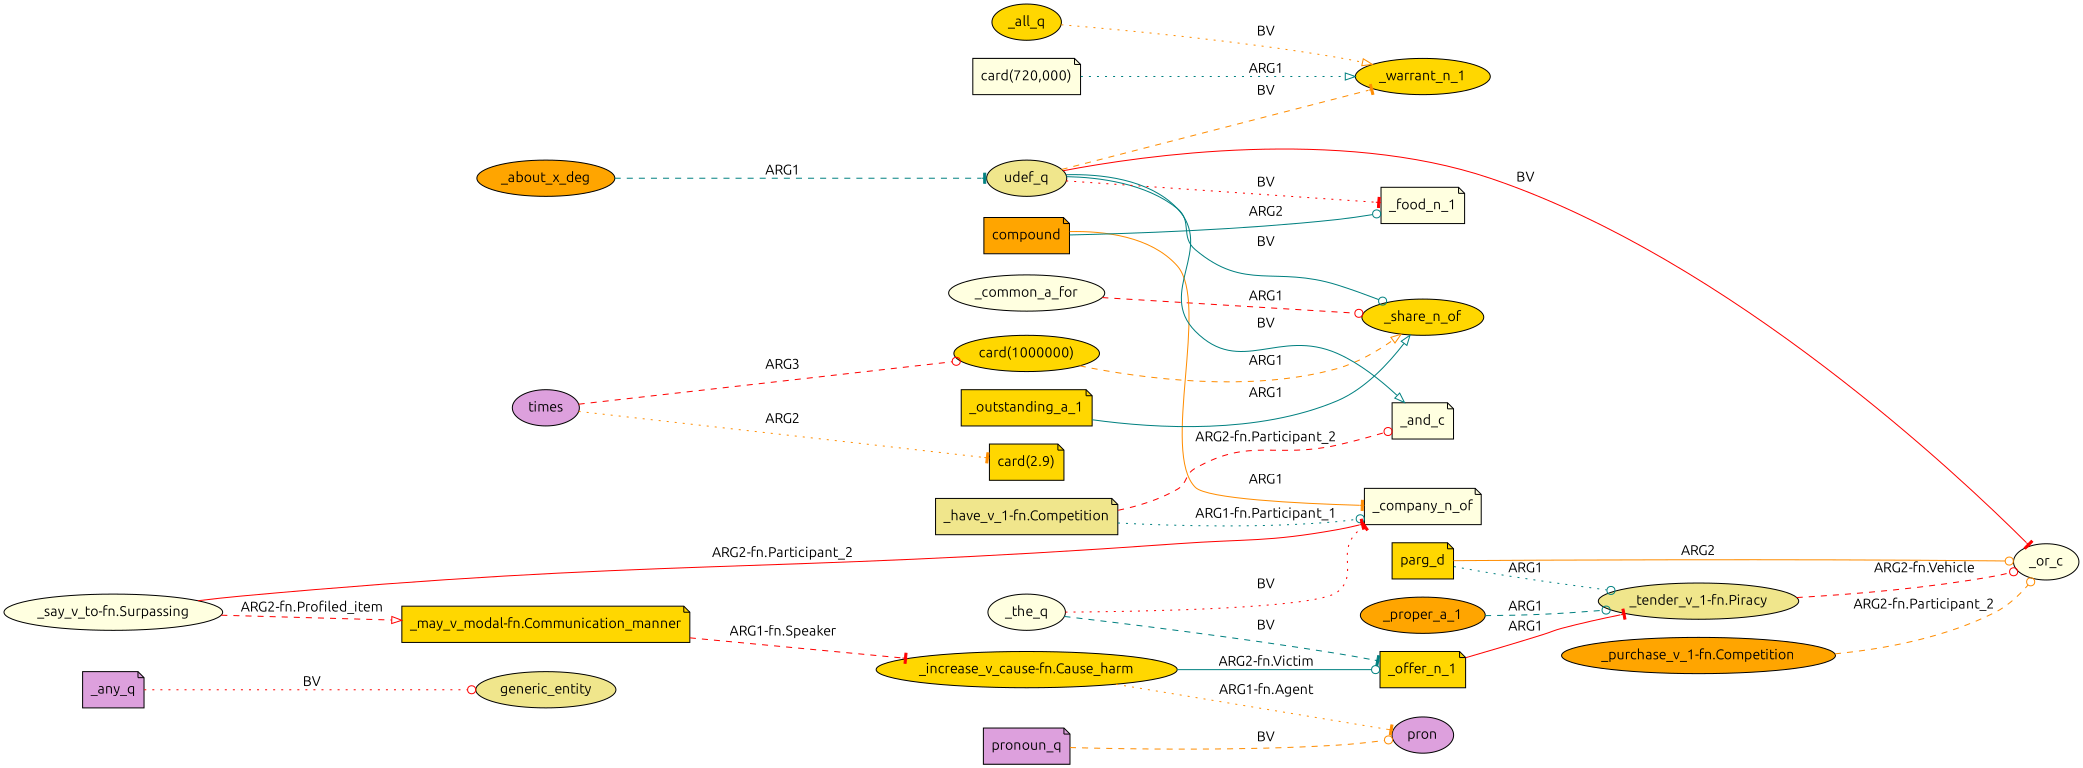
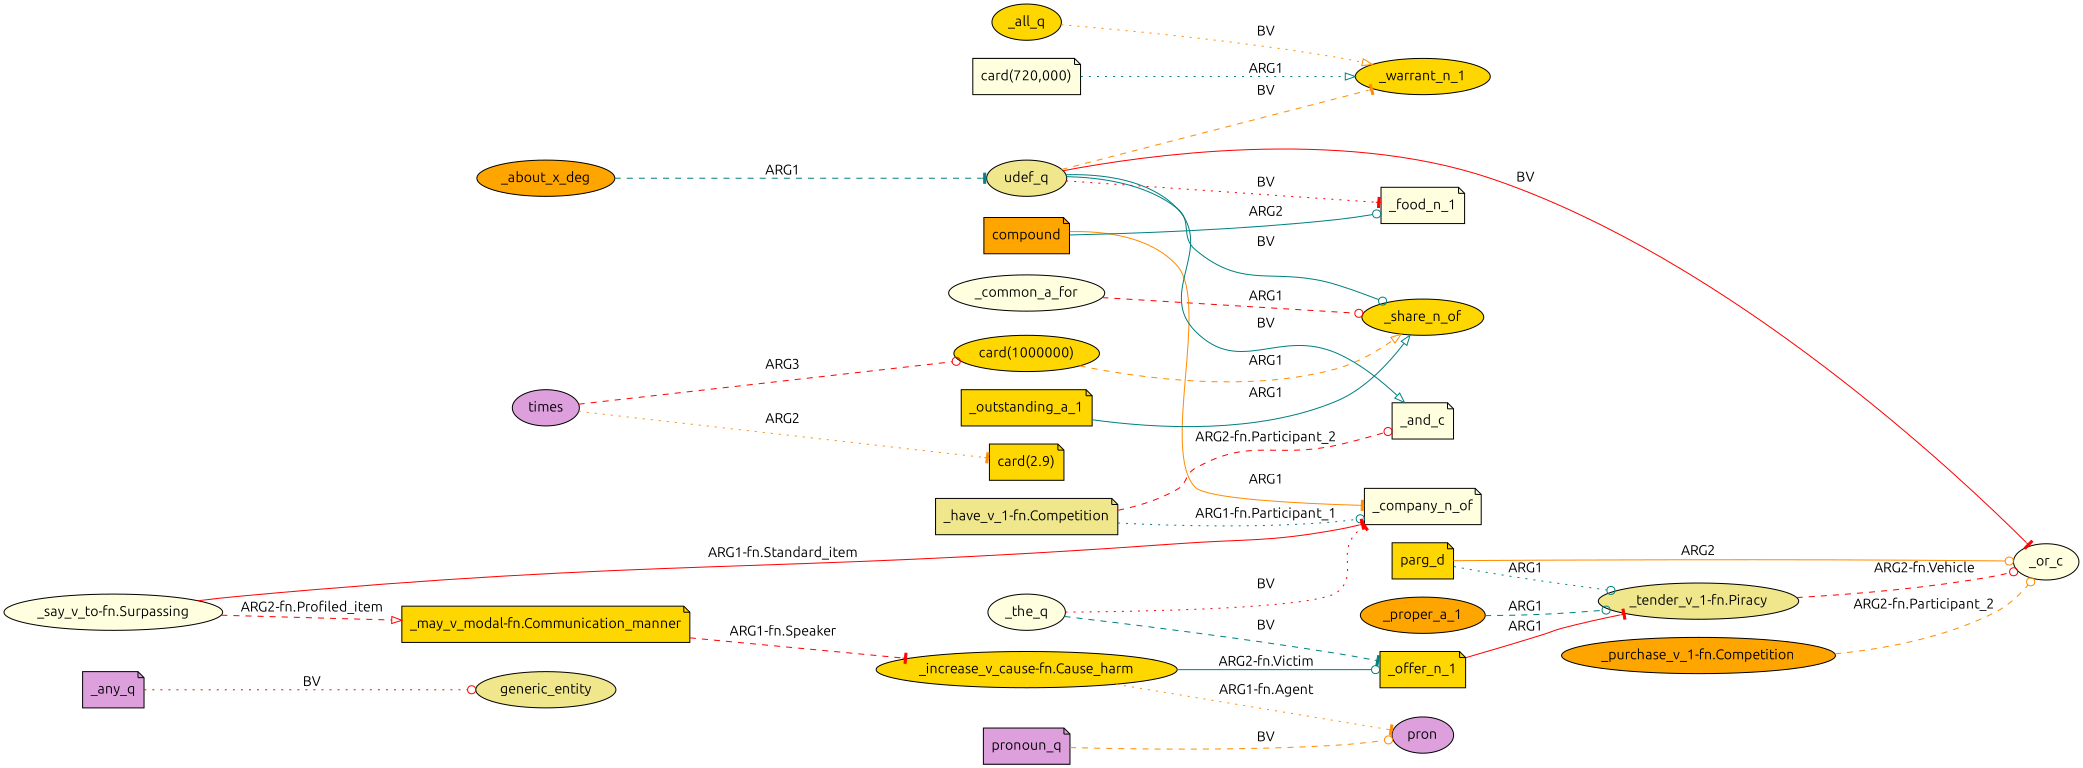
  digraph {
    fontname=Ubuntu
    rankdir=LR
    node [fillcolor=gold fontname=Ubuntu shape=ellipse style=filled]
    edge [arrowhead=odot color=red fontname=Ubuntu style=dashed]
    _any_q [fillcolor=plum shape=note]
    generic_entity [fillcolor=khaki]
    "card(720,000)" [fillcolor=lightyellow shape=note]
    _warrant_n_1
    _all_q
    pron [fillcolor=plum]
    "_increase_v_cause-fn.Cause_harm"
    _offer_n_1 [shape=note]
    "_tender_v_1-fn.Piracy" [fillcolor=khaki]
    "_say_v_to-fn.Surpassing" [fillcolor=lightyellow]
    _company_n_of [fillcolor=lightyellow shape=note]
    "_may_v_modal-fn.Communication_manner" [shape=note]
    times [fillcolor=plum]
    "card(1000000)"
    "card(2.9)" [shape=note]
    _share_n_of
    _common_a_for [fillcolor=lightyellow]
    compound [fillcolor=orange shape=note]
    _food_n_1 [fillcolor=lightyellow shape=note]
    parg_d [shape=note]
    _or_c [fillcolor=lightyellow]
    udef_q [fillcolor=khaki]
    _and_c [fillcolor=lightyellow shape=note]
    "_purchase_v_1-fn.Competition" [fillcolor=orange]
    _about_x_deg [fillcolor=orange]
    _outstanding_a_1 [shape=note]
    pronoun_q [fillcolor=plum shape=note]
    _proper_a_1 [fillcolor=orange]
    "_have_v_1-fn.Competition" [fillcolor=khaki shape=note]
    _the_q [fillcolor=lightyellow]
    _any_q -> generic_entity [label=BV style=dotted]
    "card(720,000)" -> _warrant_n_1 [arrowhead=onormal color=teal label=ARG1 style=dotted]
    _all_q -> _warrant_n_1 [arrowhead=onormal color=darkorange label=BV style=dotted]
    "_increase_v_cause-fn.Cause_harm" -> pron [arrowhead=tee color=darkorange label="ARG1-fn.Agent" style=dotted]
    "_increase_v_cause-fn.Cause_harm" -> _offer_n_1 [color=teal label="ARG2-fn.Victim" style=solid]
    _offer_n_1 -> "_tender_v_1-fn.Piracy" [arrowhead=tee label=ARG1 style=solid]
    "_tender_v_1-fn.Piracy" -> _or_c [label="ARG2-fn.Vehicle"]
-   "_say_v_to-fn.Surpassing" -> _company_n_of [arrowhead=tee label="ARG2-fn.Participant_2" style=solid]
+   "_say_v_to-fn.Surpassing" -> _company_n_of [arrowhead=tee label="ARG1-fn.Standard_item" style=solid]
    "_say_v_to-fn.Surpassing" -> "_may_v_modal-fn.Communication_manner" [arrowhead=onormal label="ARG2-fn.Profiled_item"]
    "_may_v_modal-fn.Communication_manner" -> "_increase_v_cause-fn.Cause_harm" [arrowhead=tee label="ARG1-fn.Speaker"]
    times -> "card(1000000)" [label=ARG3]
    times -> "card(2.9)" [arrowhead=tee color=darkorange label=ARG2 style=dotted]
    "card(1000000)" -> _share_n_of [arrowhead=onormal color=darkorange label=ARG1]
    _common_a_for -> _share_n_of [label=ARG1]
    compound -> _company_n_of [arrowhead=tee color=darkorange label=ARG1 style=solid]
    compound -> _food_n_1 [color=teal label=ARG2 style=solid]
    parg_d -> "_tender_v_1-fn.Piracy" [color=teal label=ARG1 style=dotted]
    parg_d -> _or_c [color=darkorange label=ARG2 style=solid]
    udef_q -> _warrant_n_1 [arrowhead=tee color=darkorange label=BV]
    udef_q -> _share_n_of [color=teal label=BV style=solid]
    udef_q -> _food_n_1 [arrowhead=tee label=BV style=dotted]
    udef_q -> _or_c [arrowhead=tee label=BV style=solid]
    udef_q -> _and_c [arrowhead=onormal color=teal label=BV style=solid]
    "_purchase_v_1-fn.Competition" -> _or_c [color=darkorange label="ARG2-fn.Participant_2"]
    _about_x_deg -> udef_q [arrowhead=tee color=teal label=ARG1]
    _outstanding_a_1 -> _share_n_of [arrowhead=onormal color=teal label=ARG1 style=solid]
    pronoun_q -> pron [color=darkorange label=BV]
    _proper_a_1 -> "_tender_v_1-fn.Piracy" [color=teal label=ARG1]
    "_have_v_1-fn.Competition" -> _company_n_of [color=teal label="ARG1-fn.Participant_1" style=dotted]
    "_have_v_1-fn.Competition" -> _and_c [label="ARG2-fn.Participant_2"]
    _the_q -> _offer_n_1 [arrowhead=tee color=teal label=BV]
    _the_q -> _company_n_of [arrowhead=tee label=BV style=dotted]
  }
